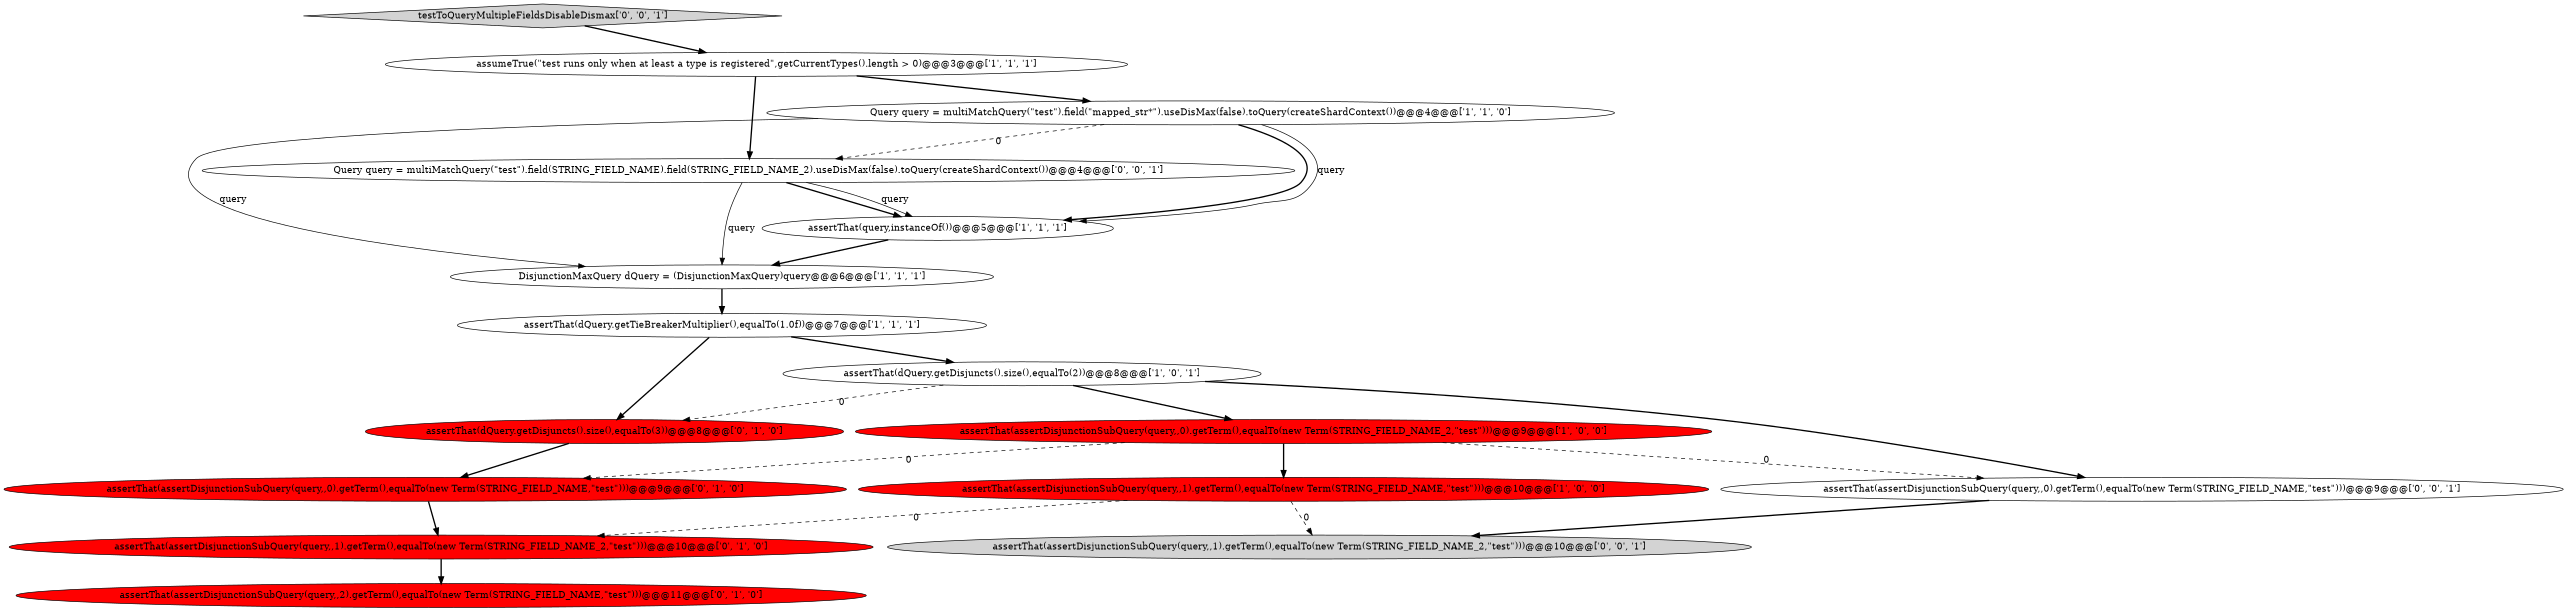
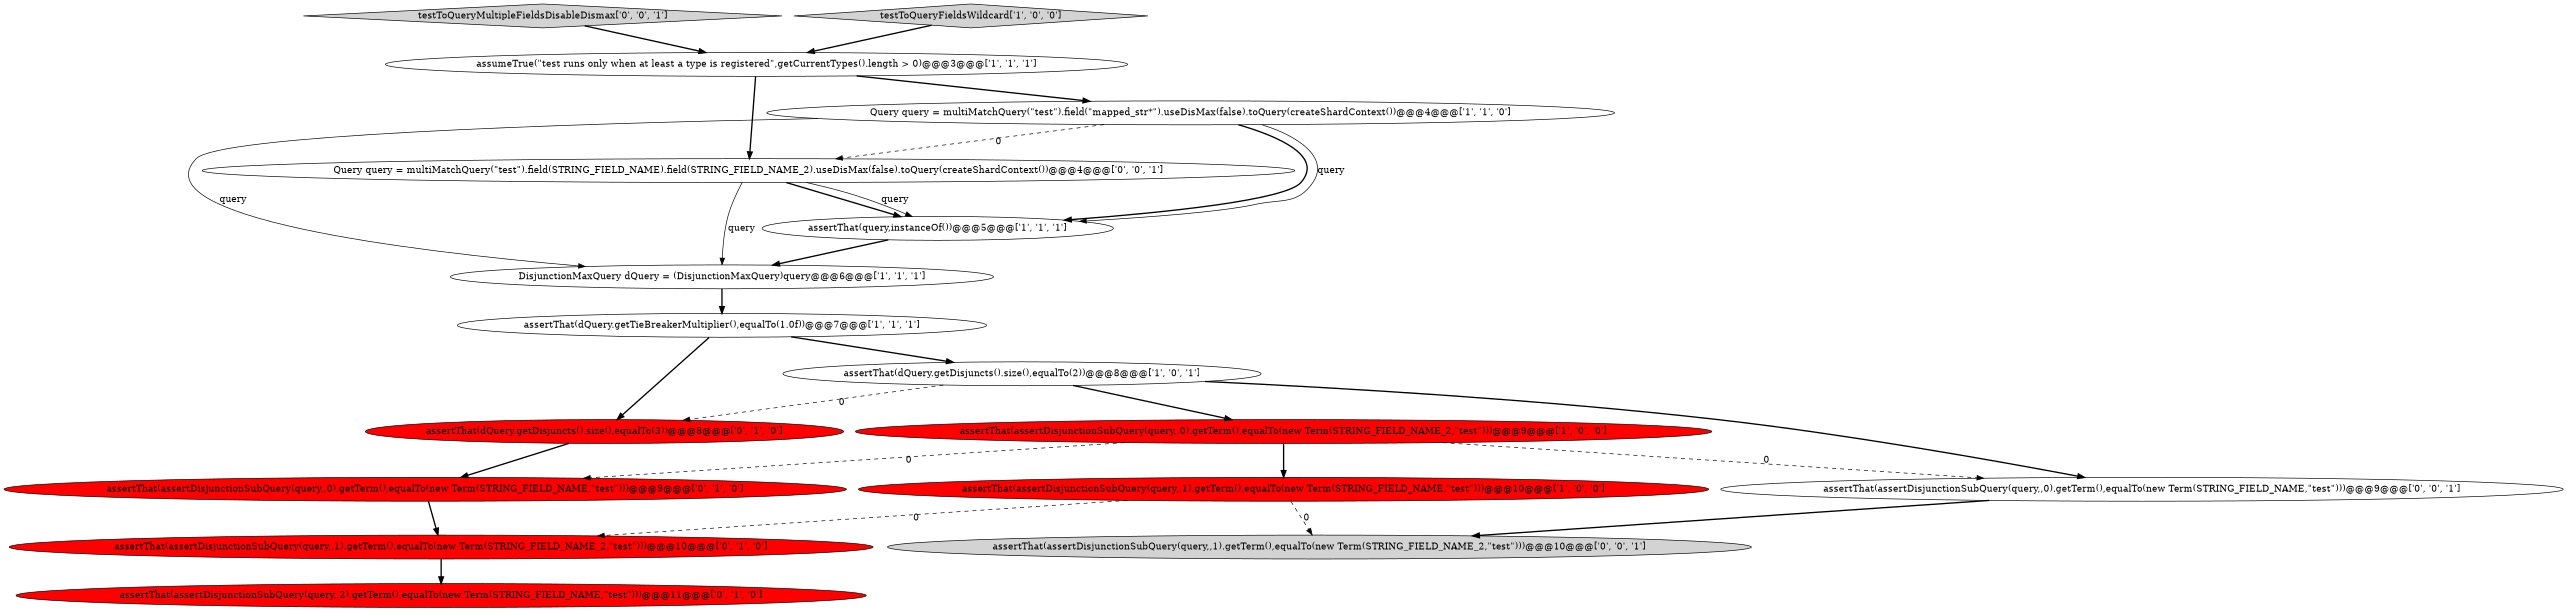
  digraph {
    node [fillcolor=white shape=ellipse style=filled]
    edge [style=bold]
    n1 [label="assumeTrue(\"test runs only when at least a type is registered\",getCurrentTypes().length > 0)@@@3@@@['1', '1', '1']"]
    n2 [label="Query query = multiMatchQuery(\"test\").field(\"mapped_str*\").useDisMax(false).toQuery(createShardContext())@@@4@@@['1', '1', '0']"]
    n3 [label="Query query = multiMatchQuery(\"test\").field(STRING_FIELD_NAME).field(STRING_FIELD_NAME_2).useDisMax(false).toQuery(createShardContext())@@@4@@@['0', '0', '1']"]
    n4 [fillcolor=lightgray label="assertThat(assertDisjunctionSubQuery(query,,1).getTerm(),equalTo(new Term(STRING_FIELD_NAME_2,\"test\")))@@@10@@@['0', '0', '1']"]
    n5 [fillcolor=red label="assertThat(assertDisjunctionSubQuery(query,,1).getTerm(),equalTo(new Term(STRING_FIELD_NAME,\"test\")))@@@10@@@['1', '0', '0']"]
    n6 [fillcolor=red label="assertThat(assertDisjunctionSubQuery(query,,1).getTerm(),equalTo(new Term(STRING_FIELD_NAME_2,\"test\")))@@@10@@@['0', '1', '0']"]
    n7 [fillcolor=red label="assertThat(assertDisjunctionSubQuery(query,,2).getTerm(),equalTo(new Term(STRING_FIELD_NAME,\"test\")))@@@11@@@['0', '1', '0']"]
    n8 [label="DisjunctionMaxQuery dQuery = (DisjunctionMaxQuery)query@@@6@@@['1', '1', '1']"]
    n9 [label="assertThat(query,instanceOf())@@@5@@@['1', '1', '1']"]
    n10 [label="assertThat(dQuery.getTieBreakerMultiplier(),equalTo(1.0f))@@@7@@@['1', '1', '1']"]
    n11 [label="assertThat(assertDisjunctionSubQuery(query,,0).getTerm(),equalTo(new Term(STRING_FIELD_NAME,\"test\")))@@@9@@@['0', '0', '1']"]
    n12 [fillcolor=lightgray label="testToQueryMultipleFieldsDisableDismax['0', '0', '1']" shape=diamond]
    n13 [label="assertThat(dQuery.getDisjuncts().size(),equalTo(2))@@@8@@@['1', '0', '1']"]
    n14 [fillcolor=red label="assertThat(dQuery.getDisjuncts().size(),equalTo(3))@@@8@@@['0', '1', '0']"]
    n15 [fillcolor=red label="assertThat(assertDisjunctionSubQuery(query,,0).getTerm(),equalTo(new Term(STRING_FIELD_NAME_2,\"test\")))@@@9@@@['1', '0', '0']"]
    n16 [fillcolor=red label="assertThat(assertDisjunctionSubQuery(query,,0).getTerm(),equalTo(new Term(STRING_FIELD_NAME,\"test\")))@@@9@@@['0', '1', '0']"]
+   n17 [fillcolor=lightgray label="testToQueryFieldsWildcard['1', '0', '0']" shape=diamond]
    n1 -> n2
    n1 -> n3
    n2 -> n3 [label=0 style=dashed]
    n2 -> n8 [label=query style=solid]
    n2 -> n9
    n2 -> n9 [label=query style=solid]
    n3 -> n8 [label=query style=solid]
    n3 -> n9
    n3 -> n9 [label=query style=solid]
    n5 -> n4 [label=0 style=dashed]
    n5 -> n6 [label=0 style=dashed]
    n6 -> n7
    n8 -> n10
    n9 -> n8
    n10 -> n13
    n10 -> n14
    n11 -> n4
    n12 -> n1
    n13 -> n11
    n13 -> n14 [label=0 style=dashed]
    n13 -> n15
    n14 -> n16
    n15 -> n5
    n15 -> n11 [label=0 style=dashed]
    n15 -> n16 [label=0 style=dashed]
    n16 -> n6
+   n17 -> n1
  }
